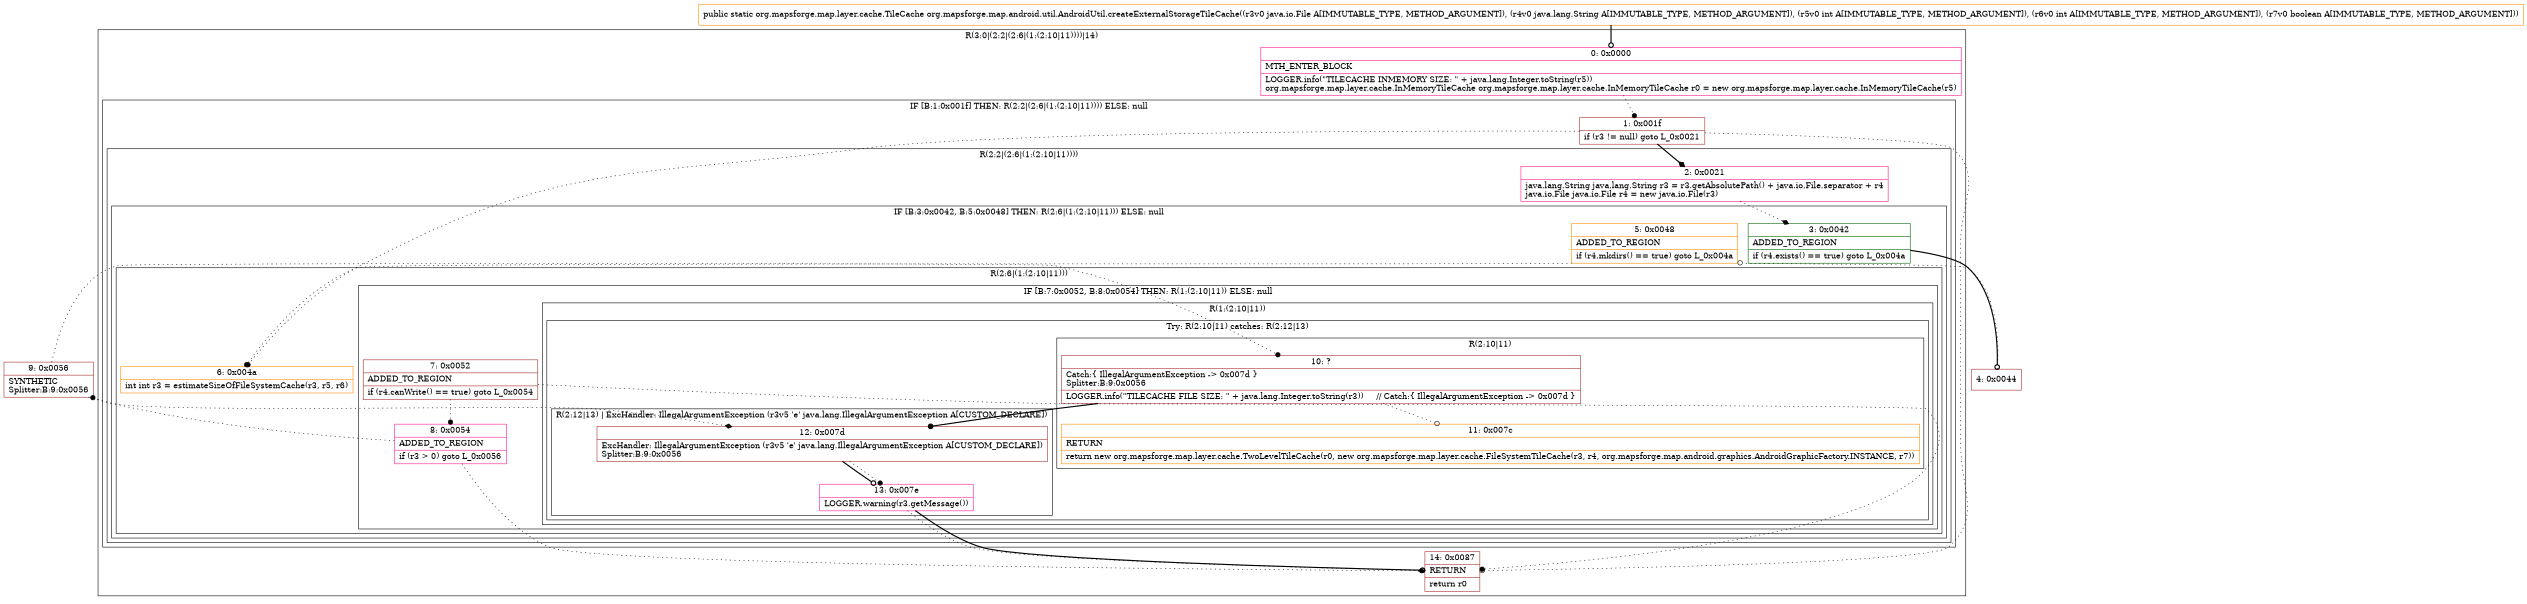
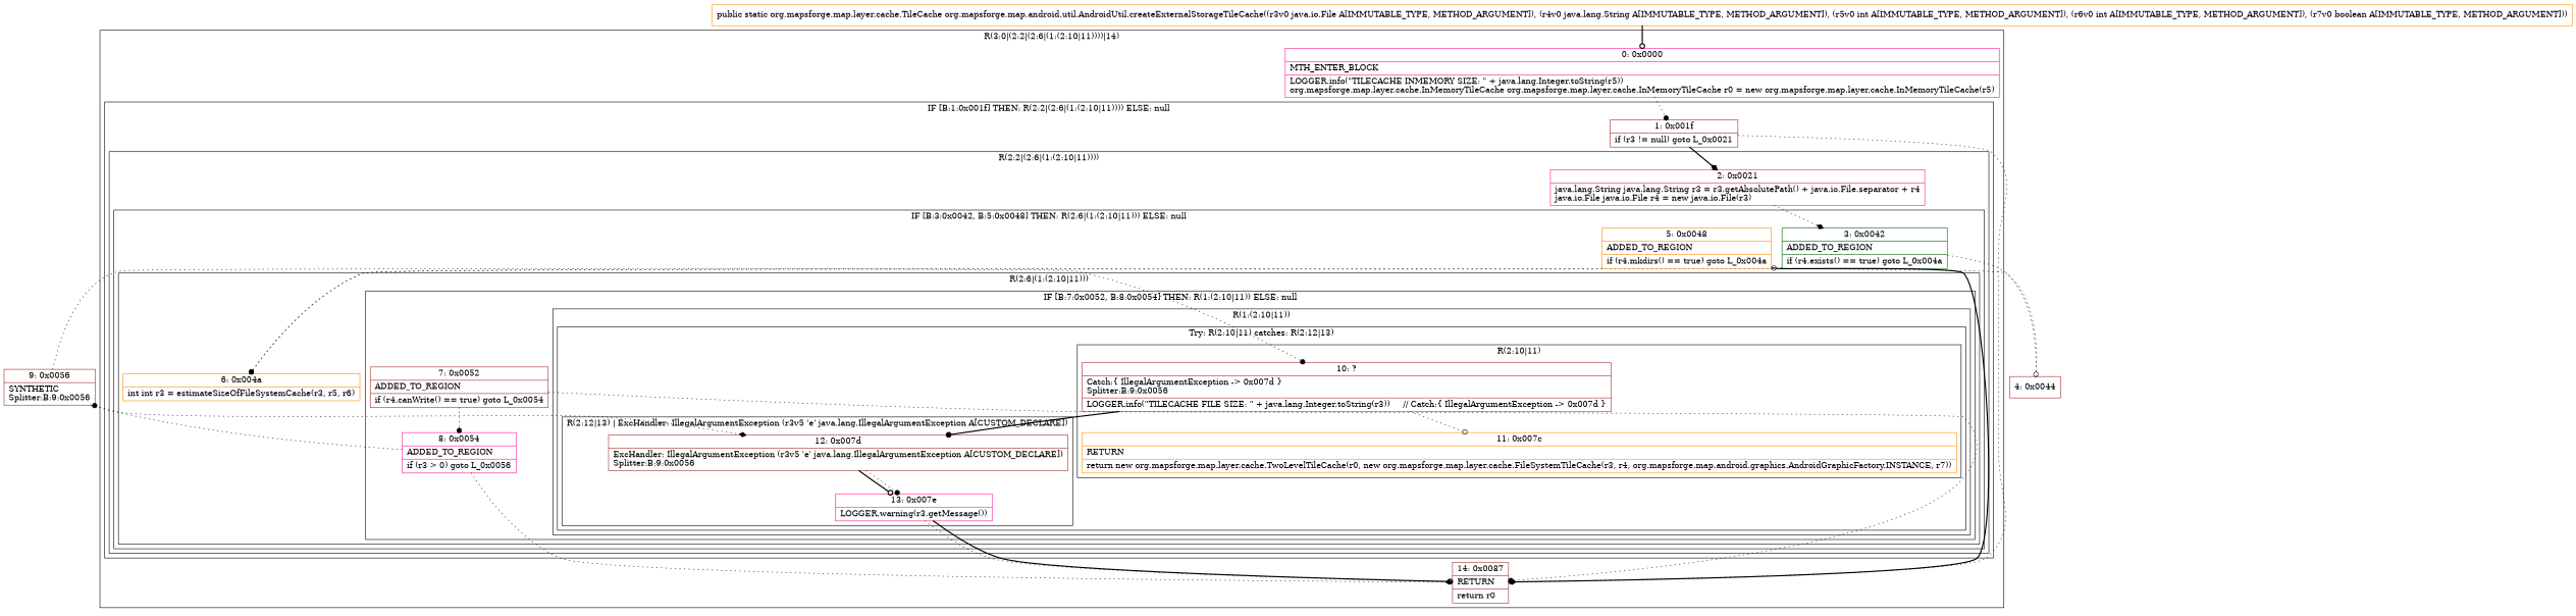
  digraph {
    node [color=brown shape=record]
    edge [arrowhead=dot style=dotted]
    n1 [label="{10\:\ ?|Catch:\{ IllegalArgumentException \-\> 0x007d \}\lSplitter:B:9:0x0056\l|LOGGER.info(\"TILECACHE FILE SIZE: \" + java.lang.Integer.toString(r3))     \/\/ Catch:\{ IllegalArgumentException \-\> 0x007d \}\l}"]
    n2 [color=darkorange label="{11\:\ 0x007c|RETURN\l|return new org.mapsforge.map.layer.cache.TwoLevelTileCache(r0, new org.mapsforge.map.layer.cache.FileSystemTileCache(r3, r4, org.mapsforge.map.android.graphics.AndroidGraphicFactory.INSTANCE, r7))\l}"]
    n3 [label="{12\:\ 0x007d|ExcHandler: IllegalArgumentException (r3v5 'e' java.lang.IllegalArgumentException A[CUSTOM_DECLARE])\lSplitter:B:9:0x0056\l}"]
    n4 [color=deeppink label="{13\:\ 0x007e|LOGGER.warning(r3.getMessage())\l}"]
    n5 [label="{7\:\ 0x0052|ADDED_TO_REGION\l|if (r4.canWrite() == true) goto L_0x0054\l}"]
    n6 [color=deeppink label="{8\:\ 0x0054|ADDED_TO_REGION\l|if (r3 \> 0) goto L_0x0056\l}"]
    n7 [color=darkorange label="{6\:\ 0x004a|int int r3 = estimateSizeOfFileSystemCache(r3, r5, r6)\l}"]
    n8 [color=darkgreen label="{3\:\ 0x0042|ADDED_TO_REGION\l|if (r4.exists() == true) goto L_0x004a\l}"]
    n9 [color=darkorange label="{5\:\ 0x0048|ADDED_TO_REGION\l|if (r4.mkdirs() == true) goto L_0x004a\l}"]
    n10 [color=deeppink label="{2\:\ 0x0021|java.lang.String java.lang.String r3 = r3.getAbsolutePath() + java.io.File.separator + r4\ljava.io.File java.io.File r4 = new java.io.File(r3)\l}"]
    n11 [label="{1\:\ 0x001f|if (r3 != null) goto L_0x0021\l}"]
    n12 [color=deeppink label="{0\:\ 0x0000|MTH_ENTER_BLOCK\l|LOGGER.info(\"TILECACHE INMEMORY SIZE: \" + java.lang.Integer.toString(r5))\lorg.mapsforge.map.layer.cache.InMemoryTileCache org.mapsforge.map.layer.cache.InMemoryTileCache r0 = new org.mapsforge.map.layer.cache.InMemoryTileCache(r5)\l}"]
    n13 [label="{14\:\ 0x0087|RETURN\l|return r0\l}"]
    n14 [label="{9\:\ 0x0056|SYNTHETIC\lSplitter:B:9:0x0056\l}"]
    n15 [label="{4\:\ 0x0044}"]
    n16 [color=darkorange label="{public static org.mapsforge.map.layer.cache.TileCache org.mapsforge.map.android.util.AndroidUtil.createExternalStorageTileCache((r3v0 java.io.File A[IMMUTABLE_TYPE, METHOD_ARGUMENT]), (r4v0 java.lang.String A[IMMUTABLE_TYPE, METHOD_ARGUMENT]), (r5v0 int A[IMMUTABLE_TYPE, METHOD_ARGUMENT]), (r6v0 int A[IMMUTABLE_TYPE, METHOD_ARGUMENT]), (r7v0 boolean A[IMMUTABLE_TYPE, METHOD_ARGUMENT])) }"]
    subgraph cluster_1 {
      label="R(3:0|(2:2|(2:6|(1:(2:10|11))))|14)"
      n12
      n13
      subgraph cluster_2 {
        label="IF [B:1:0x001f] THEN: R(2:2|(2:6|(1:(2:10|11)))) ELSE: null"
        n11
        subgraph cluster_3 {
          label="R(2:2|(2:6|(1:(2:10|11))))"
          n10
          subgraph cluster_4 {
            label="IF [B:3:0x0042, B:5:0x0048] THEN: R(2:6|(1:(2:10|11))) ELSE: null"
            n8
            n9
            subgraph cluster_5 {
              label="R(2:6|(1:(2:10|11)))"
              n7
              subgraph cluster_6 {
                label="IF [B:7:0x0052, B:8:0x0054] THEN: R(1:(2:10|11)) ELSE: null"
                n5
                n6
                subgraph cluster_7 {
                  label="R(1:(2:10|11))"
                  subgraph cluster_8 {
                    label="Try: R(2:10|11) catches: R(2:12|13)"
                    subgraph cluster_9 {
                      label="R(2:10|11)"
                      n1
                      n2
                    }
                    subgraph cluster_10 {
                      label="R(2:12|13) | ExcHandler: IllegalArgumentException (r3v5 'e' java.lang.IllegalArgumentException A[CUSTOM_DECLARE])\l"
                      n3
                      n4
                    }
                  }
                }
              }
            }
          }
        }
      }
    }
    subgraph cluster_11 {
      label="R(2:12|13) | ExcHandler: IllegalArgumentException (r3v5 'e' java.lang.IllegalArgumentException A[CUSTOM_DECLARE])\l"
    }
    n1 -> n2 [arrowhead=odot]
    n1 -> n3 [style=bold]
    n3 -> n4 [arrowhead=odot style=bold]
    n3 -> n4
    n4 -> n13 [arrowhead=odot]
    n4 -> n13 [arrowhead=odot style=bold]
    n5 -> n6
    n5 -> n13
    n6 -> n13 [arrowhead=diamond]
    n6 -> n14
-   n11 -> n7
-   n8 -> n15 [arrowhead=odot style=bold]
+   n8 -> n7
+   n8 -> n15 [arrowhead=odot]
    n9 -> n7
+   n9 -> n13 [arrowhead=diamond style=bold]
    n10 -> n8 [arrowhead=diamond]
    n11 -> n10 [arrowhead=diamond style=bold]
    n11 -> n13 [arrowhead=odot]
    n12 -> n11
    n14 -> n1
    n14 -> n3 [arrowhead=diamond]
    n15 -> n9 [arrowhead=odot]
    n16 -> n12 [arrowhead=odot style=bold]
  }
